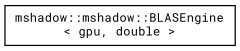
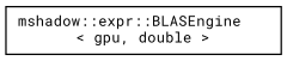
  digraph {
    rankdir=TB
    fontname="Roboto Mono"
-   n1 [color=black fillcolor=white fontname="Roboto Mono" fontsize=10 height=0.2 label="mshadow::mshadow::BLASEngine\l\< gpu, double \>" shape=record style=filled width=0.4]
+   n1 [color=black fillcolor=white fontname="Roboto Mono" fontsize=10 height=0.2 label="mshadow::expr::BLASEngine\l\< gpu, double \>" shape=record style=filled width=0.4]
  }
